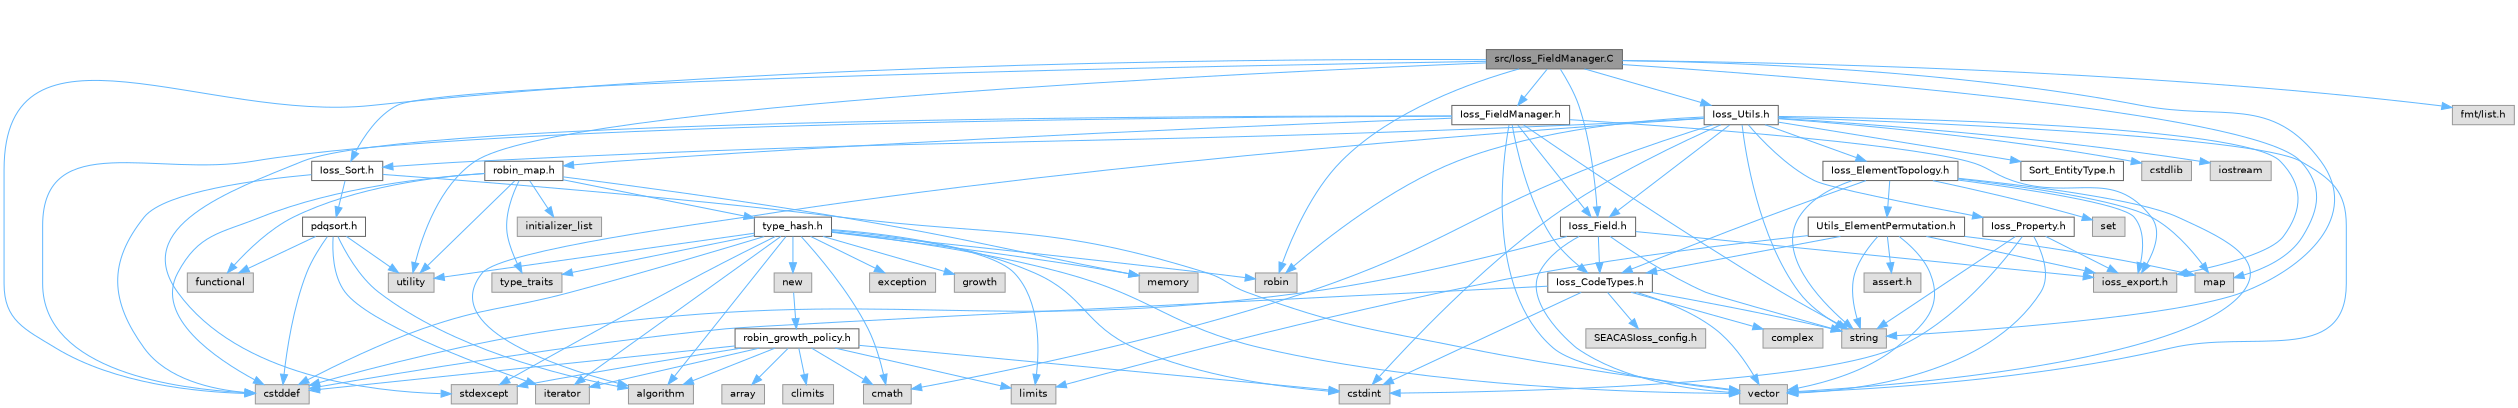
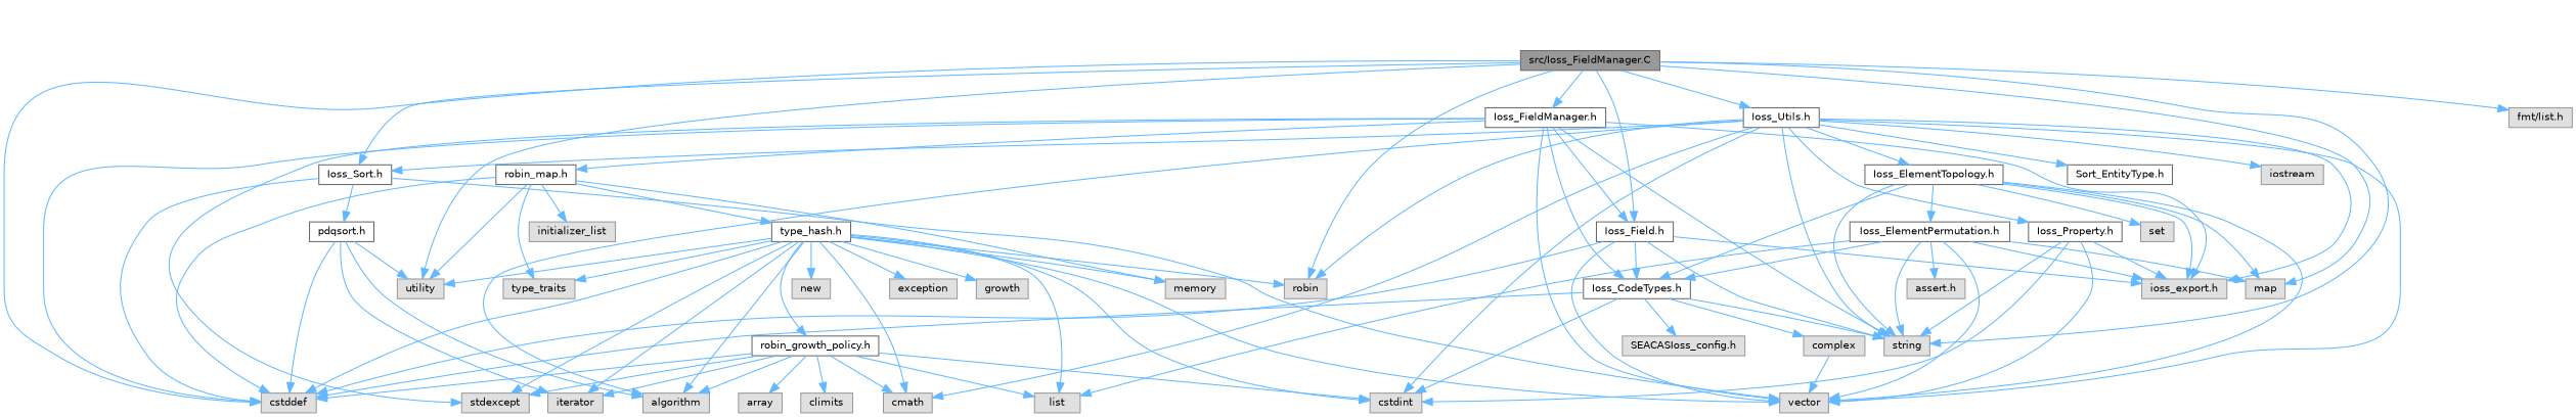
  digraph {
    node [color=grey60 fillcolor="#E0E0E0" fontname=Helvetica fontsize=10 shape=box style=filled]
    edge [color=steelblue1 fontname=Helvetica fontsize=10 labelfontname=Helvetica labelfontsize=10 style=solid]
    n1 [color=gray40 fillcolor=grey60 fontcolor=black height=0.2 label="src/Ioss_FieldManager.C" width=0.4]
    n2 [color=grey40 fillcolor=white height=0.2 label="Ioss_Field.h" width=0.4]
    n3 [height=0.2 label=cstddef width=0.4]
    n4 [height=0.2 label=string width=0.4]
    n5 [color=grey40 fillcolor=white height=0.2 label="Ioss_FieldManager.h" width=0.4]
    n6 [height=0.2 label=utility width=0.4]
    n7 [height=0.2 label=robin width=0.4]
    n8 [color=grey40 fillcolor=white height=0.2 label="Ioss_Sort.h" width=0.4]
    n9 [color=grey40 fillcolor=white height=0.2 label="Ioss_Utils.h" width=0.4]
    n10 [height=0.2 label=map width=0.4]
    n11 [height=0.2 label="fmt/list.h" width=0.4]
    n12 [height=0.2 label="ioss_export.h" width=0.4]
    n13 [color=grey40 fillcolor=white height=0.2 label="Ioss_CodeTypes.h" width=0.4]
    n14 [height=0.2 label=vector width=0.4]
    n15 [color=grey40 fillcolor=white height=0.2 label="robin_map.h" width=0.4]
    n16 [height=0.2 label=stdexcept width=0.4]
    n17 [color=grey40 fillcolor=white height=0.2 label="pdqsort.h" width=0.4]
    n18 [height=0.2 label=cstdint width=0.4]
    n19 [height=0.2 label=algorithm width=0.4]
    n20 [height=0.2 label=cmath width=0.4]
    n21 [color=grey40 fillcolor=white height=0.2 label="Ioss_ElementTopology.h" width=0.4]
    n22 [color=grey40 fillcolor=white height=0.2 label="Sort_EntityType.h" width=0.4]
    n23 [color=grey40 fillcolor=white height=0.2 label="Ioss_Property.h" width=0.4]
-   n24 [height=0.2 label=cstdlib width=0.4]
    n25 [height=0.2 label=iostream width=0.4]
    n26 [height=0.2 label="SEACASIoss_config.h" width=0.4]
    n27 [height=0.2 label=complex width=0.4]
    n28 [height=0.2 label=array width=0.4]
-   n29 [height=0.2 label=functional width=0.4]
    n30 [height=0.2 label=initializer_list width=0.4]
    n31 [height=0.2 label=memory width=0.4]
    n32 [height=0.2 label=type_traits width=0.4]
    n33 [color=grey40 fillcolor=white height=0.2 label="type_hash.h" width=0.4]
    n34 [height=0.2 label=exception width=0.4]
    n35 [height=0.2 label=iterator width=0.4]
-   n36 [height=0.2 label=limits width=0.4]
+   n36 [height=0.2 label=list width=0.4]
    n37 [height=0.2 label=new width=0.4]
    n38 [height=0.2 label=growth width=0.4]
    n39 [color=grey40 fillcolor=white height=0.2 label="robin_growth_policy.h" width=0.4]
    n40 [height=0.2 label=climits width=0.4]
-   n41 [color=grey40 fillcolor=white height=0.2 label="Utils_ElementPermutation.h" width=0.4]
+   n41 [color=grey40 fillcolor=white height=0.2 label="Ioss_ElementPermutation.h" width=0.4]
    n42 [height=0.2 label=set width=0.4]
    n43 [height=0.2 label="assert.h" width=0.4]
    n1 -> n2
    n1 -> n3
    n1 -> n4
    n1 -> n5
    n1 -> n6
    n1 -> n7
    n1 -> n8
    n1 -> n9
    n1 -> n10
    n1 -> n11
    n2 -> n3
    n2 -> n4
    n2 -> n12
    n2 -> n13
    n2 -> n14
    n5 -> n2
    n5 -> n3
    n5 -> n4
    n5 -> n12
    n5 -> n13
    n5 -> n14
    n5 -> n15
    n5 -> n16
    n8 -> n3
    n8 -> n14
    n8 -> n17
-   n9 -> n2
    n9 -> n4
    n9 -> n7
    n9 -> n8
    n9 -> n12
    n9 -> n14
    n9 -> n18
    n9 -> n19
    n9 -> n20
    n9 -> n21
    n9 -> n22
    n9 -> n23
-   n9 -> n24
    n9 -> n25
    n13 -> n3
    n13 -> n4
-   n13 -> n14
+   n27 -> n14
    n13 -> n18
    n13 -> n26
    n13 -> n27
    n15 -> n3
    n15 -> n6
-   n15 -> n29
    n15 -> n30
    n15 -> n31
    n15 -> n32
    n15 -> n33
    n17 -> n3
    n17 -> n6
    n17 -> n19
-   n17 -> n29
    n17 -> n35
    n21 -> n4
    n21 -> n10
    n21 -> n12
    n21 -> n13
    n21 -> n14
    n21 -> n41
    n21 -> n42
    n23 -> n4
    n23 -> n12
    n23 -> n14
    n23 -> n18
    n33 -> n3
    n33 -> n6
    n33 -> n7
    n33 -> n14
    n33 -> n16
    n33 -> n18
    n33 -> n19
    n33 -> n20
    n33 -> n31
    n33 -> n32
    n33 -> n34
    n33 -> n35
    n33 -> n36
    n33 -> n37
    n33 -> n38
-   n37 -> n39
+   n33 -> n39
    n39 -> n3
    n39 -> n16
    n39 -> n18
    n39 -> n19
    n39 -> n20
    n39 -> n28
    n39 -> n35
    n39 -> n36
    n39 -> n40
    n41 -> n4
    n41 -> n10
    n41 -> n12
    n41 -> n13
    n41 -> n14
    n41 -> n36
    n41 -> n43
  }
